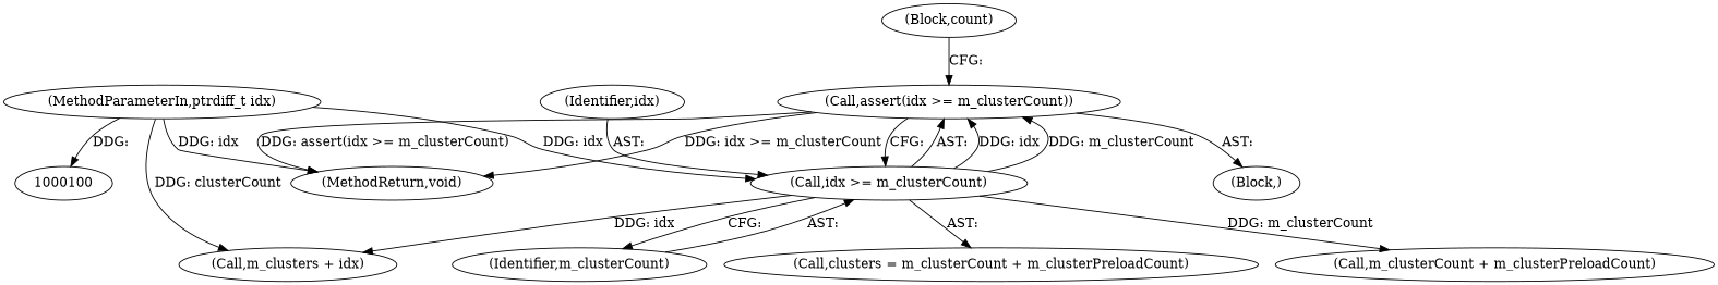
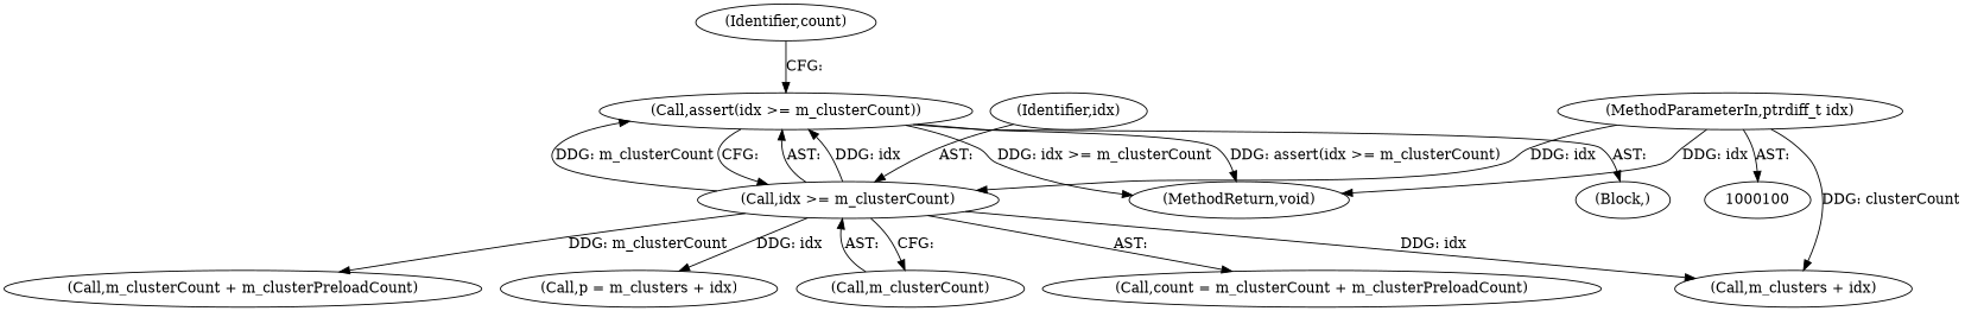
  digraph {
    n1 [label="(Call,assert(idx >= m_clusterCount))"]
    n2 [label="(Call,idx >= m_clusterCount)"]
    n3 [label="(Block,)"]
    n4 [label="(MethodReturn,void)"]
-   n5 [label="(Call,clusters = m_clusterCount + m_clusterPreloadCount)"]
+   n5 [label="(Call,count = m_clusterCount + m_clusterPreloadCount)"]
    n6 [label="(Call,m_clusters + idx)"]
    n7 [label="(Call,m_clusterCount + m_clusterPreloadCount)"]
-   n9 [label="(Identifier,m_clusterCount)"]
+   n8 [label="(Call,p = m_clusters + idx)"]
+   n9 [label="(Call,m_clusterCount)"]
    n10 [label="(MethodParameterIn,ptrdiff_t idx)"]
    1000100
    n12 [label="(Identifier,idx)"]
-   n13 [label="(Block,count)"]
+   n13 [label="(Identifier,count)"]
    n1 -> n2 [label="CFG: "]
    n1 -> n3 [label="AST: "]
    n1 -> n4 [label="DDG: assert(idx >= m_clusterCount)"]
    n1 -> n4 [label="DDG: idx >= m_clusterCount"]
    n2 -> n1 [label="AST: "]
    n2 -> n1 [label="DDG: idx"]
    n2 -> n1 [label="DDG: m_clusterCount"]
    n2 -> n5 [label="AST: "]
    n2 -> n6 [label="DDG: idx"]
    n2 -> n7 [label="DDG: m_clusterCount"]
+   n2 -> n8 [label="DDG: idx"]
    n2 -> n9 [label="CFG: "]
    n9 -> n2 [label="AST: "]
    n10 -> n2 [label="DDG: idx"]
    n10 -> n4 [label="DDG: idx"]
    n10 -> n6 [label="DDG: clusterCount"]
-   n10 -> 1000100 [label="DDG: "]
+   n10 -> 1000100 [label="AST: "]
    n12 -> n2 [label="AST: "]
    n13 -> n1 [label="CFG: "]
  }
